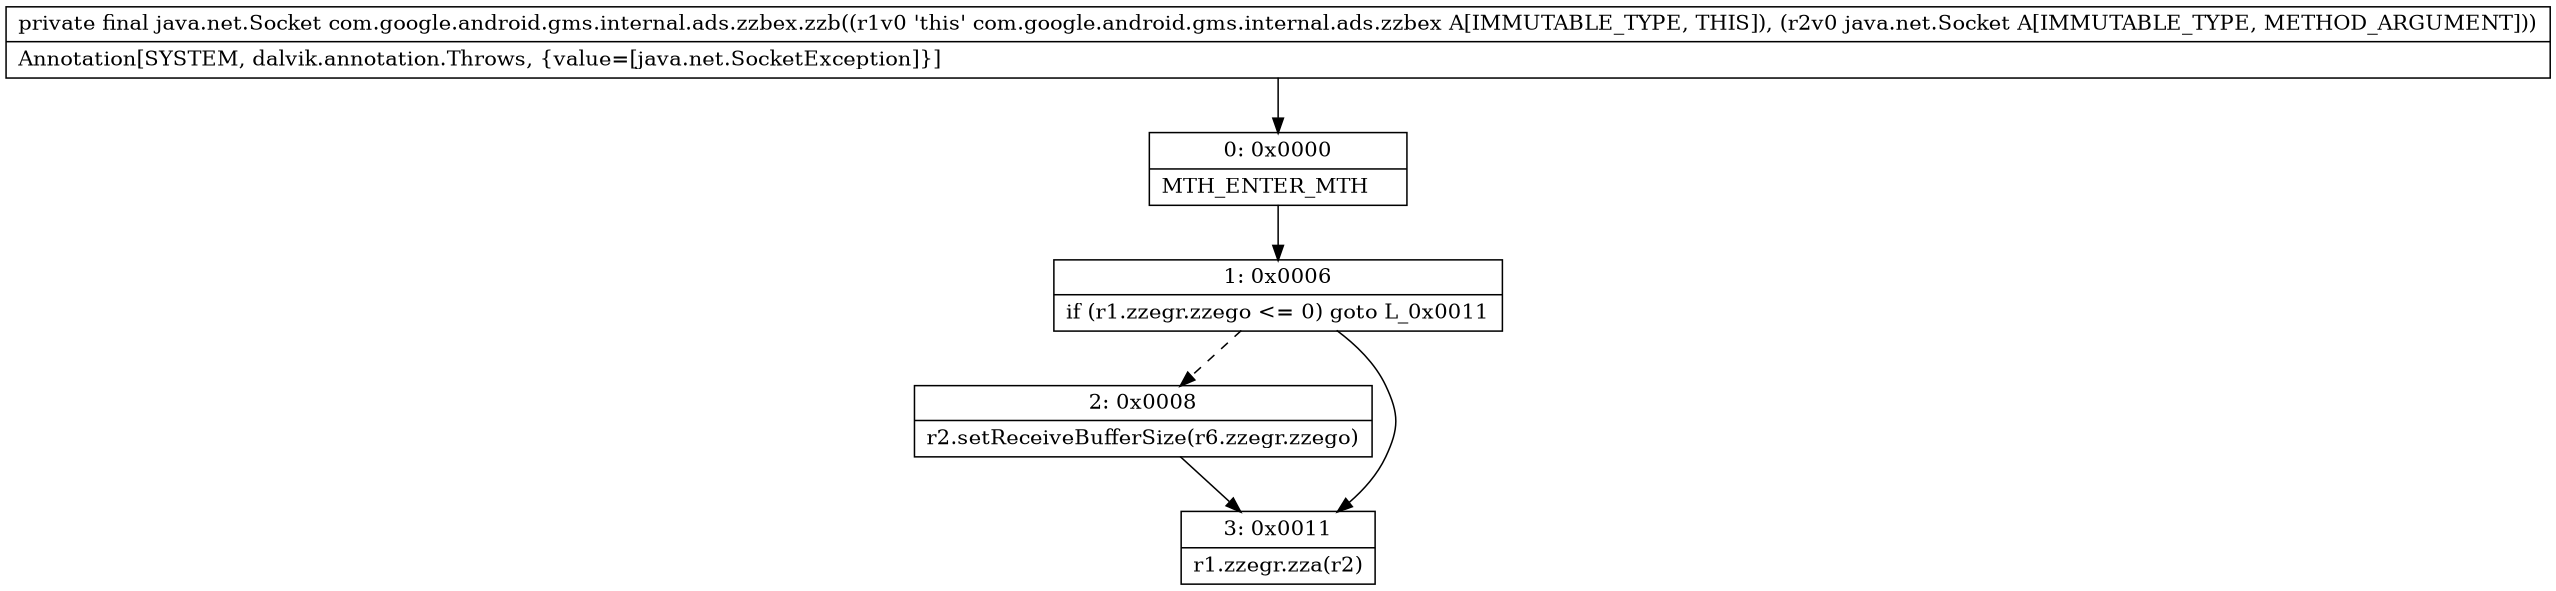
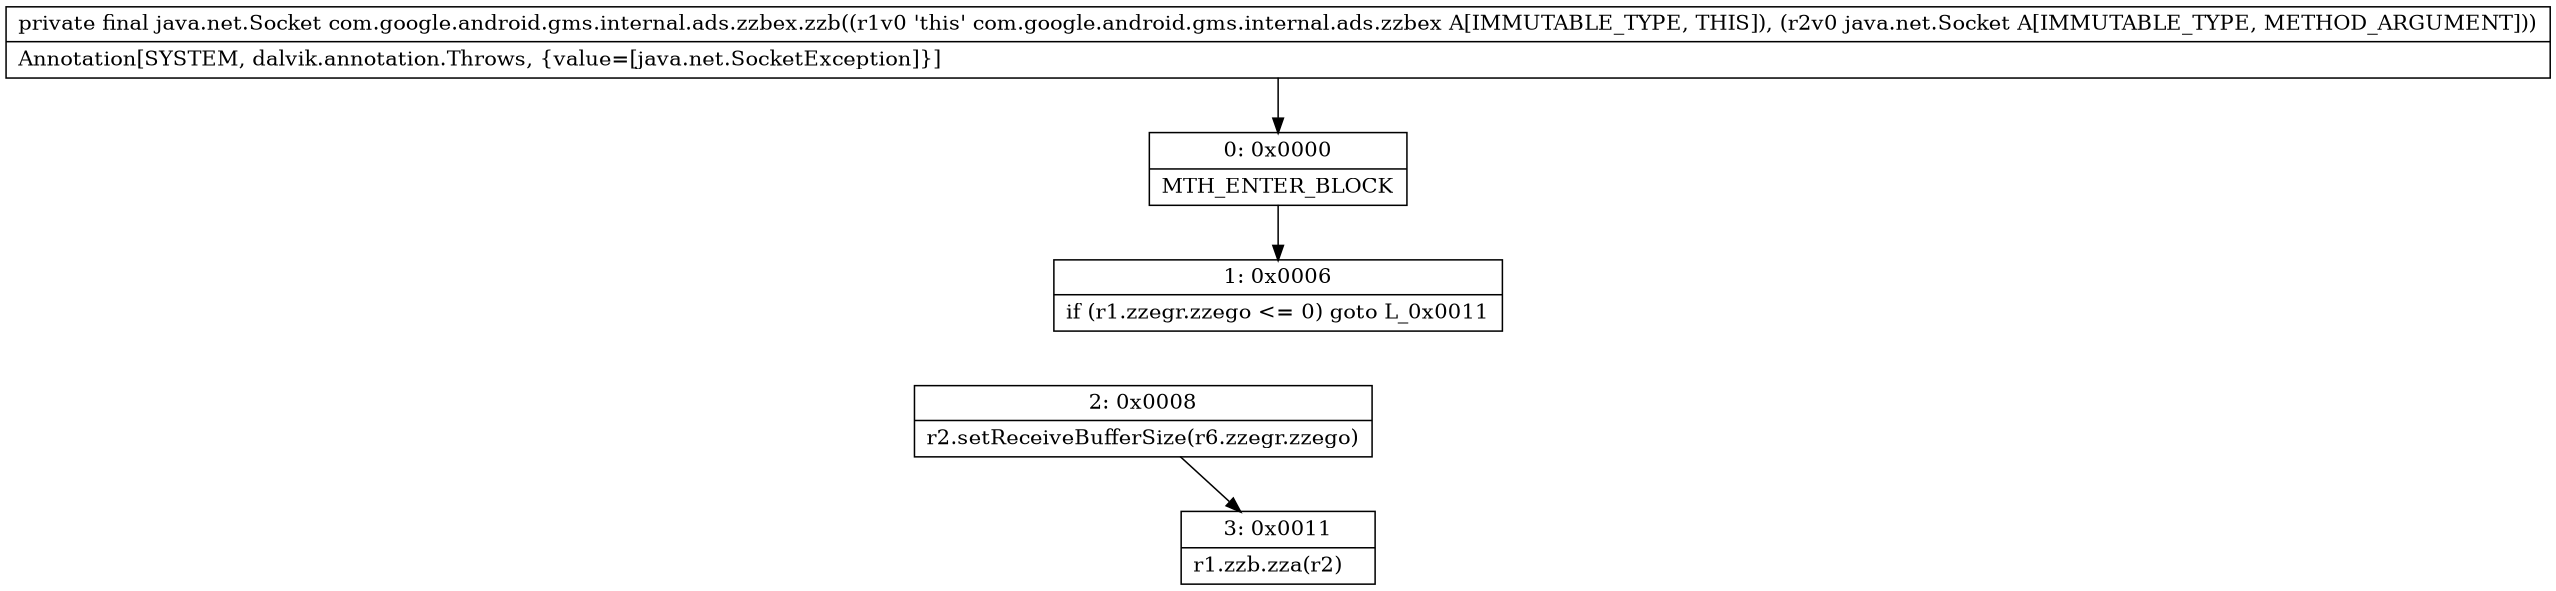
  digraph {
    node [shape=record]
-   n1 [label="{0\:\ 0x0000|MTH_ENTER_MTH\l}"]
+   n1 [label="{0\:\ 0x0000|MTH_ENTER_BLOCK\l}"]
    n2 [label="{1\:\ 0x0006|if (r1.zzegr.zzego \<= 0) goto L_0x0011\l}"]
    n3 [label="{2\:\ 0x0008|r2.setReceiveBufferSize(r6.zzegr.zzego)\l}"]
-   n4 [label="{3\:\ 0x0011|r1.zzegr.zza(r2)\l}"]
+   n4 [label="{3\:\ 0x0011|r1.zzb.zza(r2)\l}"]
    n5 [label="{private final java.net.Socket com.google.android.gms.internal.ads.zzbex.zzb((r1v0 'this' com.google.android.gms.internal.ads.zzbex A[IMMUTABLE_TYPE, THIS]), (r2v0 java.net.Socket A[IMMUTABLE_TYPE, METHOD_ARGUMENT]))  | Annotation[SYSTEM, dalvik.annotation.Throws, \{value=[java.net.SocketException]\}]\l}"]
    n1 -> n2
-   n2 -> n3 [style=dashed]
-   n2 -> n4
    n3 -> n4
    n5 -> n1
  }
